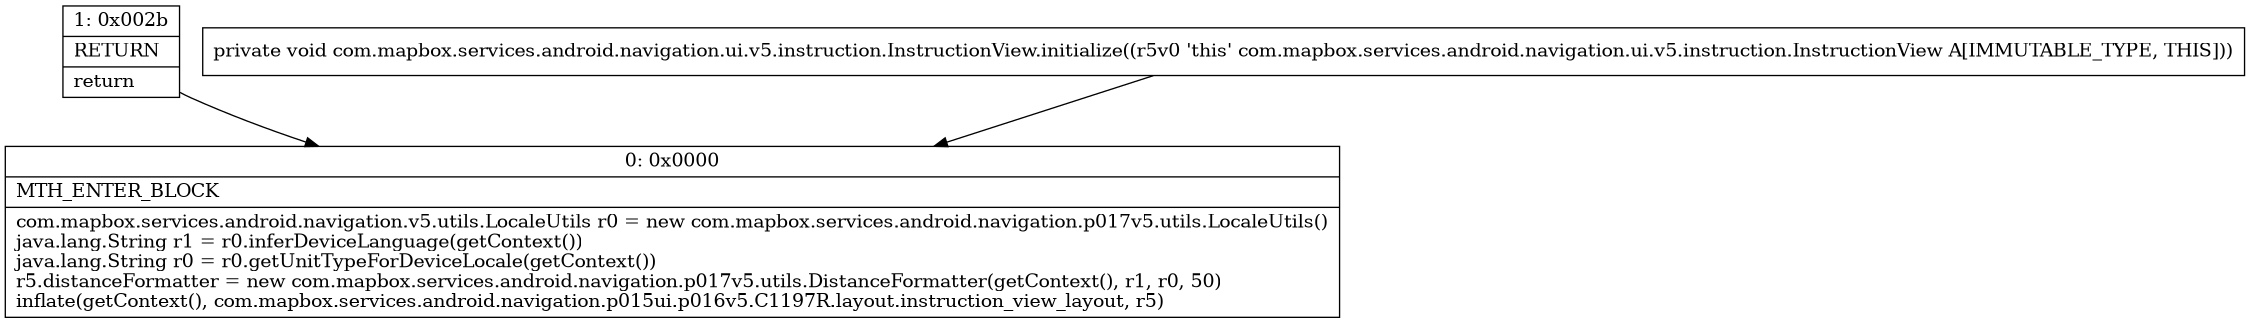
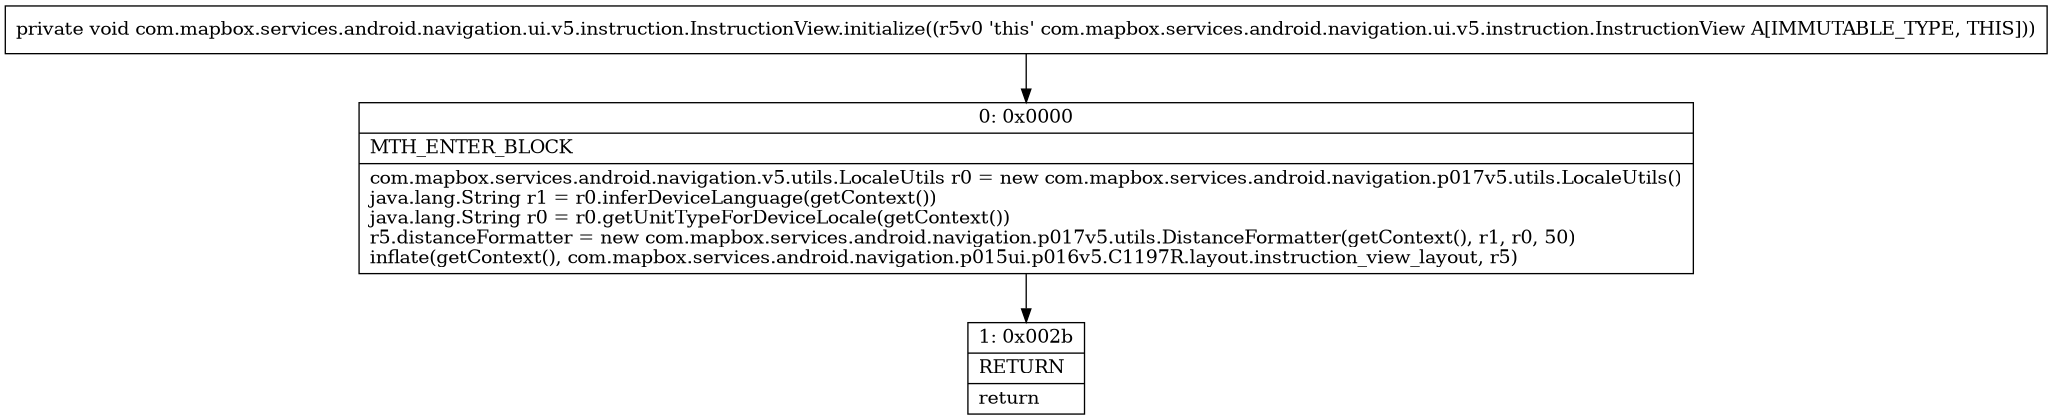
  digraph {
    node [shape=record]
    n1 [label="{0\:\ 0x0000|MTH_ENTER_BLOCK\l|com.mapbox.services.android.navigation.v5.utils.LocaleUtils r0 = new com.mapbox.services.android.navigation.p017v5.utils.LocaleUtils()\ljava.lang.String r1 = r0.inferDeviceLanguage(getContext())\ljava.lang.String r0 = r0.getUnitTypeForDeviceLocale(getContext())\lr5.distanceFormatter = new com.mapbox.services.android.navigation.p017v5.utils.DistanceFormatter(getContext(), r1, r0, 50)\linflate(getContext(), com.mapbox.services.android.navigation.p015ui.p016v5.C1197R.layout.instruction_view_layout, r5)\l}"]
    n2 [label="{1\:\ 0x002b|RETURN\l|return\l}"]
    n3 [label="{private void com.mapbox.services.android.navigation.ui.v5.instruction.InstructionView.initialize((r5v0 'this' com.mapbox.services.android.navigation.ui.v5.instruction.InstructionView A[IMMUTABLE_TYPE, THIS])) }"]
-   n2 -> n1
+   n1 -> n2
    n3 -> n1
  }
